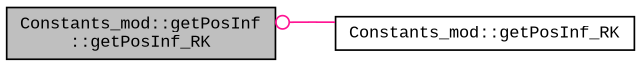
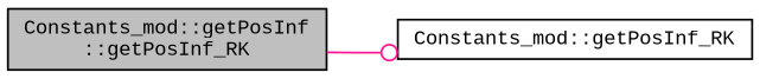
  digraph {
    rankdir=LR
    fontname="Liberation Mono"
    node [color=black fontname="Liberation Mono" fontsize=10 shape=record style=filled]
    n1 [fillcolor=grey75 fontcolor=black height=0.2 label="Constants_mod::getPosInf\l::getPosInf_RK" width=0.4]
    n2 [fillcolor=white height=0.2 label="Constants_mod::getPosInf_RK" width=0.4]
-   n2 -> n1 [color=deeppink fontname="Liberation Mono" fontsize=10 labelfontname=Helvetica labelfontsize=10 style=solid arrowhead=odot]
+   n1 -> n2 [color=deeppink fontname="Liberation Mono" fontsize=10 labelfontname=Helvetica labelfontsize=10 style=solid arrowhead=odot]
  }
